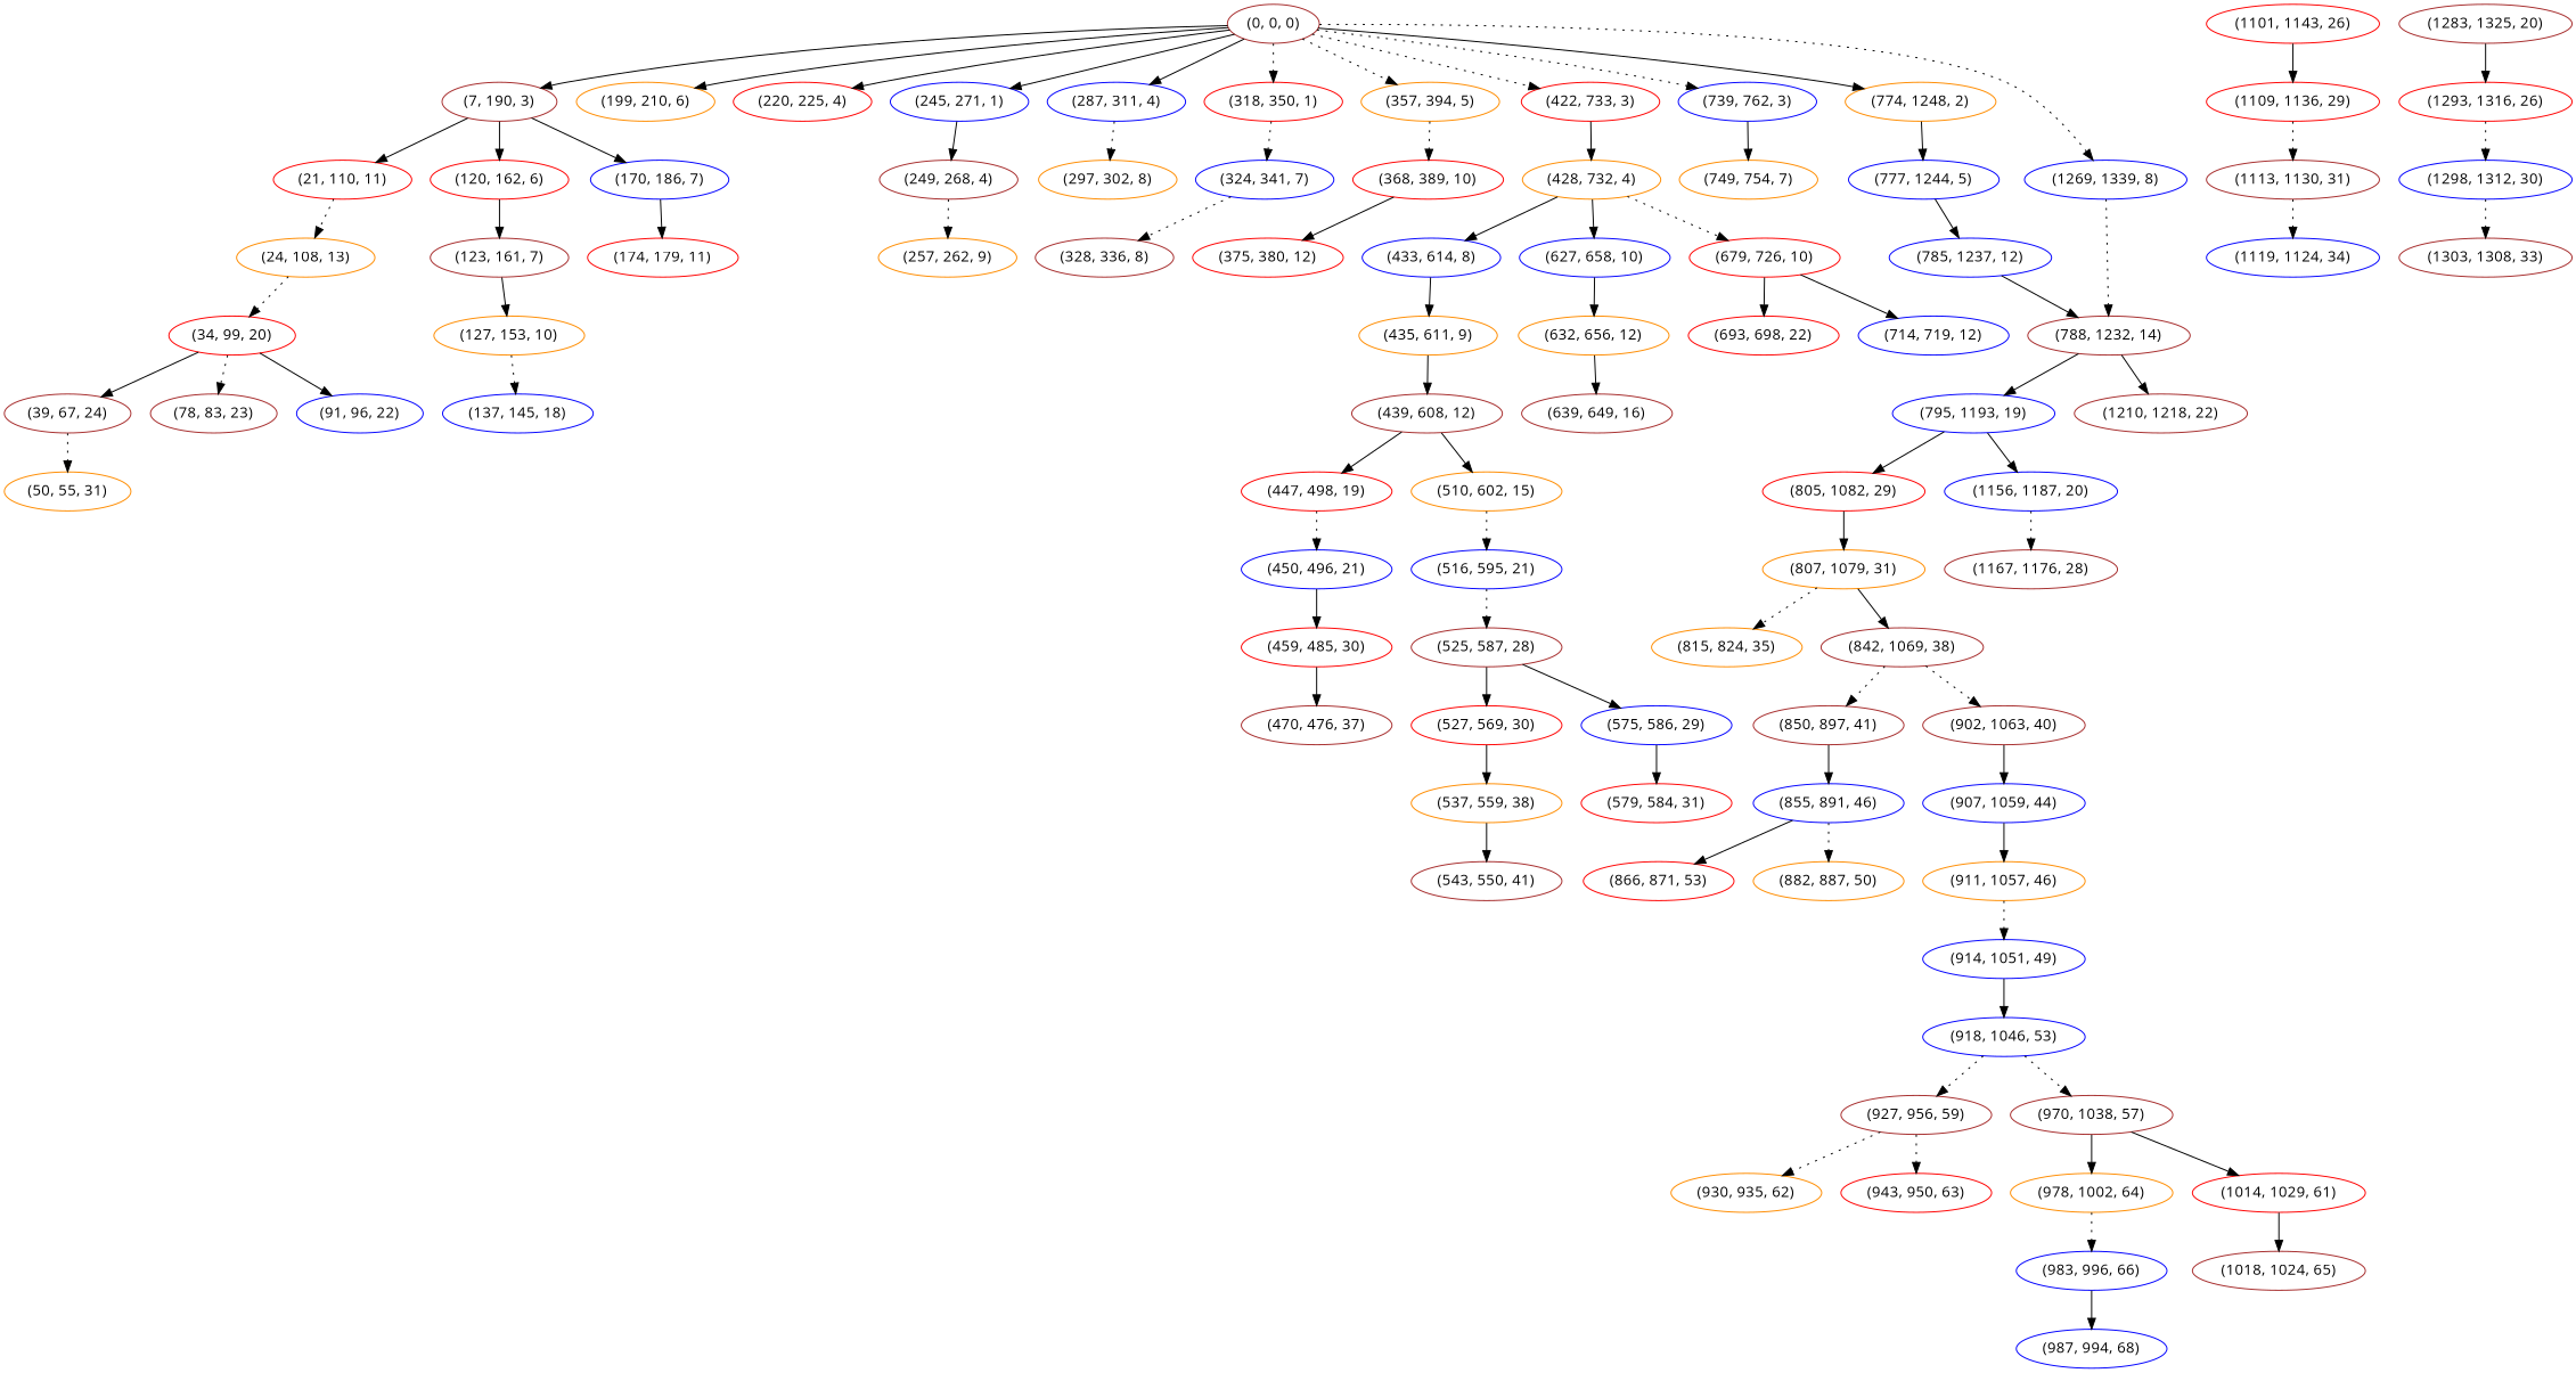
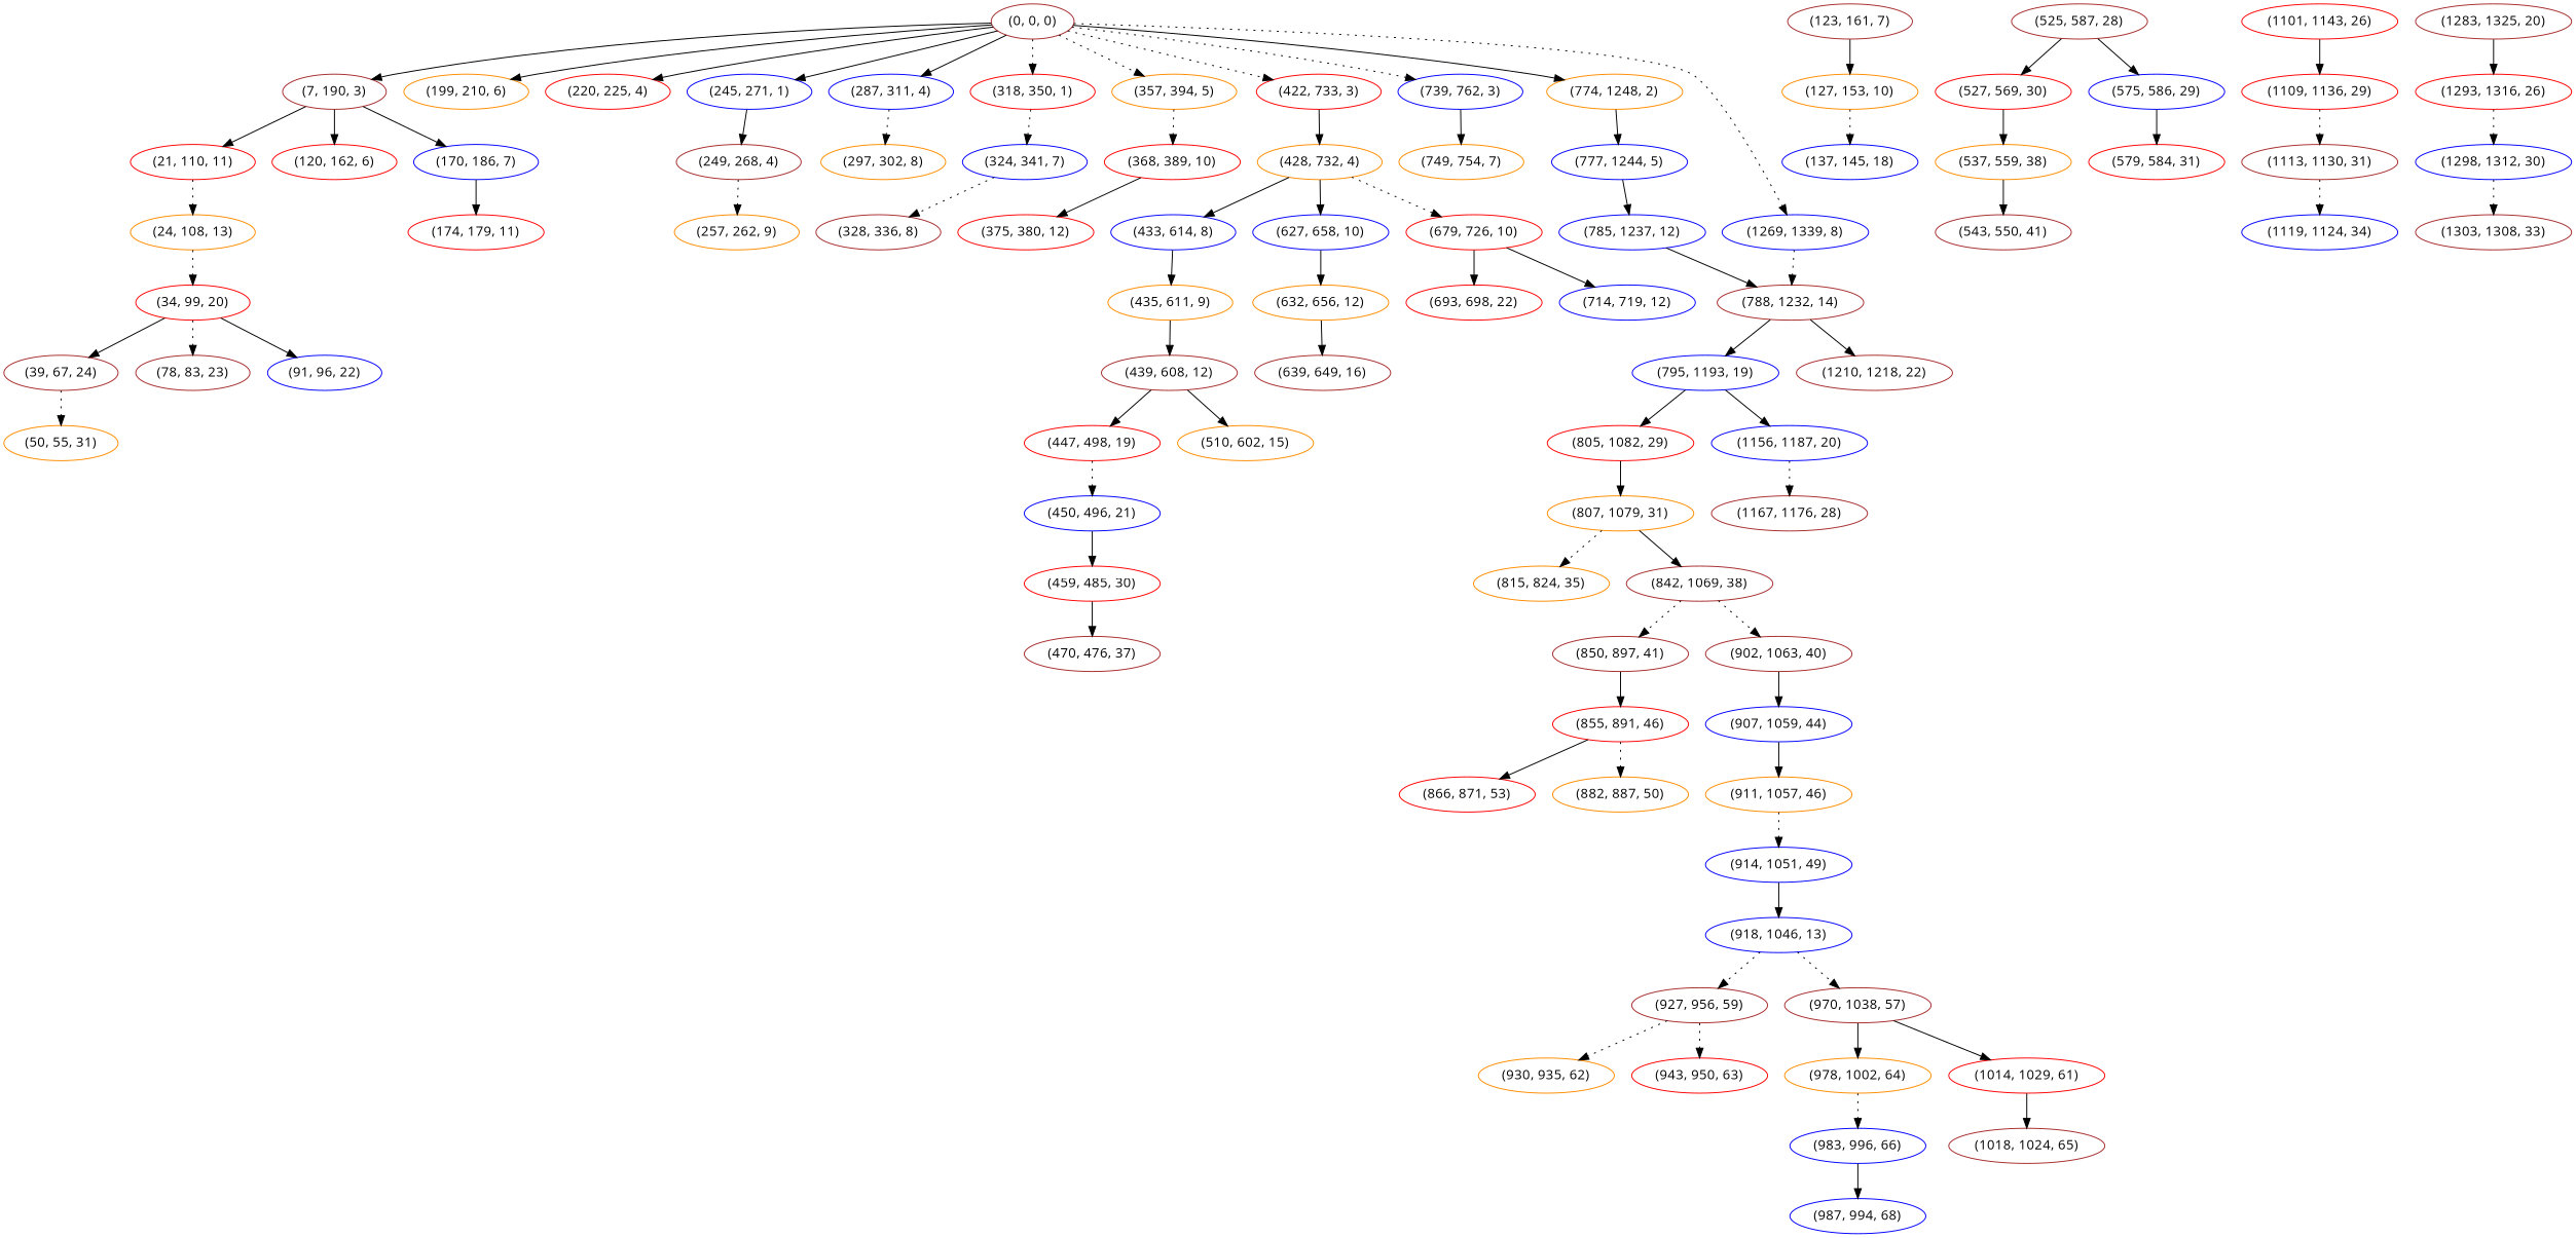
  digraph {
    fontname="Open Sans"
    node [color=blue fontname="Open Sans"]
    edge [fontname="Open Sans" style=solid]
    "(0, 0, 0)" [color=brown]
    "(7, 190, 3)" [color=brown]
    "(199, 210, 6)" [color=darkorange]
    "(220, 225, 4)" [color=red]
    "(245, 271, 1)"
    "(287, 311, 4)"
    "(318, 350, 1)" [color=red]
    "(357, 394, 5)" [color=darkorange]
    "(422, 733, 3)" [color=red]
    "(739, 762, 3)"
    "(774, 1248, 2)" [color=darkorange]
    "(1269, 1339, 8)"
    "(21, 110, 11)" [color=red]
    "(120, 162, 6)" [color=red]
    "(170, 186, 7)"
    "(249, 268, 4)" [color=brown]
    "(297, 302, 8)" [color=darkorange]
    "(324, 341, 7)"
    "(368, 389, 10)" [color=red]
    "(428, 732, 4)" [color=darkorange]
    "(749, 754, 7)" [color=darkorange]
    "(777, 1244, 5)"
    "(788, 1232, 14)" [color=brown]
    "(24, 108, 13)" [color=darkorange]
    "(123, 161, 7)" [color=brown]
    "(174, 179, 11)" [color=red]
    "(34, 99, 20)" [color=red]
    "(39, 67, 24)" [color=brown]
    "(78, 83, 23)" [color=brown]
    "(91, 96, 22)"
    "(50, 55, 31)" [color=darkorange]
    "(127, 153, 10)" [color=darkorange]
    "(137, 145, 18)"
    "(257, 262, 9)" [color=darkorange]
    "(328, 336, 8)" [color=brown]
    "(375, 380, 12)" [color=red]
    "(433, 614, 8)"
    "(627, 658, 10)"
    "(679, 726, 10)" [color=red]
    "(435, 611, 9)" [color=darkorange]
    "(632, 656, 12)" [color=darkorange]
    "(693, 698, 22)" [color=red]
    "(714, 719, 12)"
    "(439, 608, 12)" [color=brown]
    "(447, 498, 19)" [color=red]
    "(510, 602, 15)" [color=darkorange]
    "(450, 496, 21)"
-   "(516, 595, 21)"
    "(459, 485, 30)" [color=red]
    "(470, 476, 37)" [color=brown]
    "(525, 587, 28)" [color=brown]
    "(527, 569, 30)" [color=red]
    "(575, 586, 29)"
    "(537, 559, 38)" [color=darkorange]
    "(579, 584, 31)" [color=red]
    "(543, 550, 41)" [color=brown]
    "(639, 649, 16)" [color=brown]
    "(785, 1237, 12)"
    "(795, 1193, 19)"
    "(1210, 1218, 22)" [color=brown]
    "(805, 1082, 29)" [color=red]
    "(1156, 1187, 20)"
    "(807, 1079, 31)" [color=darkorange]
    "(1101, 1143, 26)" [color=red]
    "(1109, 1136, 29)" [color=red]
    "(1167, 1176, 28)" [color=brown]
    "(815, 824, 35)" [color=darkorange]
    "(842, 1069, 38)" [color=brown]
    "(850, 897, 41)" [color=brown]
    "(902, 1063, 40)" [color=brown]
-   "(855, 891, 46)"
+   "(855, 891, 46)" [color=red]
    "(907, 1059, 44)"
    "(866, 871, 53)" [color=red]
    "(882, 887, 50)" [color=darkorange]
    "(911, 1057, 46)" [color=darkorange]
    "(914, 1051, 49)"
-   "(918, 1046, 53)"
+   "(918, 1046, 53)" [label="(918, 1046, 13)"]
    "(927, 956, 59)" [color=brown]
    "(970, 1038, 57)" [color=brown]
    "(930, 935, 62)" [color=darkorange]
    "(943, 950, 63)" [color=red]
    "(978, 1002, 64)" [color=darkorange]
    "(1014, 1029, 61)" [color=red]
    "(983, 996, 66)"
    "(1018, 1024, 65)" [color=brown]
    "(987, 994, 68)"
    "(1113, 1130, 31)" [color=brown]
    "(1119, 1124, 34)"
    "(1283, 1325, 20)" [color=brown]
    "(1293, 1316, 26)" [color=red]
    "(1298, 1312, 30)"
    "(1303, 1308, 33)" [color=brown]
    "(0, 0, 0)" -> "(7, 190, 3)"
    "(0, 0, 0)" -> "(199, 210, 6)"
    "(0, 0, 0)" -> "(220, 225, 4)"
    "(0, 0, 0)" -> "(245, 271, 1)"
    "(0, 0, 0)" -> "(287, 311, 4)"
    "(0, 0, 0)" -> "(318, 350, 1)" [style=dotted]
    "(0, 0, 0)" -> "(357, 394, 5)" [style=dotted]
    "(0, 0, 0)" -> "(422, 733, 3)" [style=dotted]
    "(0, 0, 0)" -> "(739, 762, 3)" [style=dotted]
    "(0, 0, 0)" -> "(774, 1248, 2)"
    "(0, 0, 0)" -> "(1269, 1339, 8)" [style=dotted]
    "(7, 190, 3)" -> "(21, 110, 11)"
    "(7, 190, 3)" -> "(120, 162, 6)"
    "(7, 190, 3)" -> "(170, 186, 7)"
    "(245, 271, 1)" -> "(249, 268, 4)"
    "(287, 311, 4)" -> "(297, 302, 8)" [style=dotted]
    "(318, 350, 1)" -> "(324, 341, 7)" [style=dotted]
    "(357, 394, 5)" -> "(368, 389, 10)" [style=dotted]
    "(422, 733, 3)" -> "(428, 732, 4)"
    "(739, 762, 3)" -> "(749, 754, 7)"
    "(774, 1248, 2)" -> "(777, 1244, 5)"
    "(1269, 1339, 8)" -> "(788, 1232, 14)" [style=dotted]
    "(21, 110, 11)" -> "(24, 108, 13)" [style=dotted]
-   "(120, 162, 6)" -> "(123, 161, 7)"
    "(170, 186, 7)" -> "(174, 179, 11)"
    "(249, 268, 4)" -> "(257, 262, 9)" [style=dotted]
    "(324, 341, 7)" -> "(328, 336, 8)" [style=dotted]
    "(368, 389, 10)" -> "(375, 380, 12)"
    "(428, 732, 4)" -> "(433, 614, 8)"
    "(428, 732, 4)" -> "(627, 658, 10)"
    "(428, 732, 4)" -> "(679, 726, 10)" [style=dotted]
    "(777, 1244, 5)" -> "(785, 1237, 12)"
    "(788, 1232, 14)" -> "(795, 1193, 19)"
    "(788, 1232, 14)" -> "(1210, 1218, 22)"
    "(24, 108, 13)" -> "(34, 99, 20)" [style=dotted]
    "(123, 161, 7)" -> "(127, 153, 10)"
    "(34, 99, 20)" -> "(39, 67, 24)"
    "(34, 99, 20)" -> "(78, 83, 23)" [style=dotted]
    "(34, 99, 20)" -> "(91, 96, 22)"
    "(39, 67, 24)" -> "(50, 55, 31)" [style=dotted]
    "(127, 153, 10)" -> "(137, 145, 18)" [style=dotted]
    "(433, 614, 8)" -> "(435, 611, 9)"
    "(627, 658, 10)" -> "(632, 656, 12)"
    "(679, 726, 10)" -> "(693, 698, 22)"
    "(679, 726, 10)" -> "(714, 719, 12)"
    "(435, 611, 9)" -> "(439, 608, 12)"
    "(632, 656, 12)" -> "(639, 649, 16)"
    "(439, 608, 12)" -> "(447, 498, 19)"
    "(439, 608, 12)" -> "(510, 602, 15)"
    "(447, 498, 19)" -> "(450, 496, 21)" [style=dotted]
-   "(510, 602, 15)" -> "(516, 595, 21)" [style=dotted]
    "(450, 496, 21)" -> "(459, 485, 30)"
-   "(516, 595, 21)" -> "(525, 587, 28)" [style=dotted]
    "(459, 485, 30)" -> "(470, 476, 37)"
    "(525, 587, 28)" -> "(527, 569, 30)"
    "(525, 587, 28)" -> "(575, 586, 29)"
    "(527, 569, 30)" -> "(537, 559, 38)"
    "(575, 586, 29)" -> "(579, 584, 31)"
    "(537, 559, 38)" -> "(543, 550, 41)"
    "(785, 1237, 12)" -> "(788, 1232, 14)"
    "(795, 1193, 19)" -> "(805, 1082, 29)"
    "(795, 1193, 19)" -> "(1156, 1187, 20)"
    "(805, 1082, 29)" -> "(807, 1079, 31)"
    "(1156, 1187, 20)" -> "(1167, 1176, 28)" [style=dotted]
    "(807, 1079, 31)" -> "(815, 824, 35)" [style=dotted]
    "(807, 1079, 31)" -> "(842, 1069, 38)"
    "(1101, 1143, 26)" -> "(1109, 1136, 29)"
    "(1109, 1136, 29)" -> "(1113, 1130, 31)" [style=dotted]
    "(842, 1069, 38)" -> "(850, 897, 41)" [style=dotted]
    "(842, 1069, 38)" -> "(902, 1063, 40)" [style=dotted]
    "(850, 897, 41)" -> "(855, 891, 46)"
    "(902, 1063, 40)" -> "(907, 1059, 44)"
    "(855, 891, 46)" -> "(866, 871, 53)"
    "(855, 891, 46)" -> "(882, 887, 50)" [style=dotted]
    "(907, 1059, 44)" -> "(911, 1057, 46)"
    "(911, 1057, 46)" -> "(914, 1051, 49)" [style=dotted]
    "(914, 1051, 49)" -> "(918, 1046, 53)"
    "(918, 1046, 53)" -> "(927, 956, 59)" [style=dotted]
    "(918, 1046, 53)" -> "(970, 1038, 57)" [style=dotted]
    "(927, 956, 59)" -> "(930, 935, 62)" [style=dotted]
    "(927, 956, 59)" -> "(943, 950, 63)" [style=dotted]
    "(970, 1038, 57)" -> "(978, 1002, 64)"
    "(970, 1038, 57)" -> "(1014, 1029, 61)"
    "(978, 1002, 64)" -> "(983, 996, 66)" [style=dotted]
    "(1014, 1029, 61)" -> "(1018, 1024, 65)"
    "(983, 996, 66)" -> "(987, 994, 68)"
    "(1113, 1130, 31)" -> "(1119, 1124, 34)" [style=dotted]
    "(1283, 1325, 20)" -> "(1293, 1316, 26)"
    "(1293, 1316, 26)" -> "(1298, 1312, 30)" [style=dotted]
    "(1298, 1312, 30)" -> "(1303, 1308, 33)" [style=dotted]
  }
